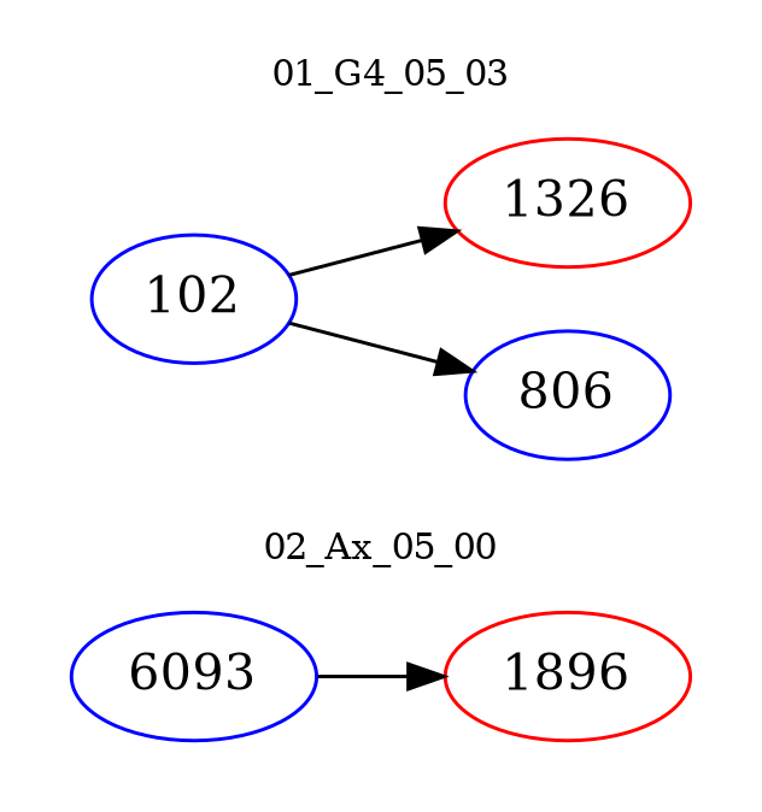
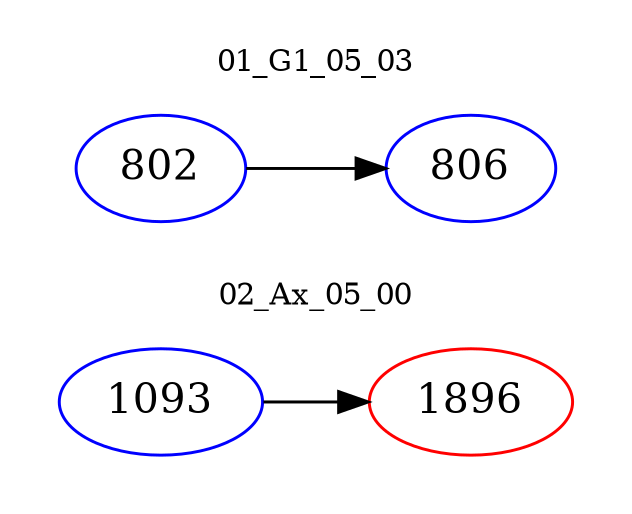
  digraph {
    rankdir=LR
    node [color=blue]
    edge [color=black]
-   n1 [label=6093]
+   n1 [label=1093]
    n2 [color=red label=1896]
-   n3 [label=102]
+   n3 [label=802]
    n4 [label=806]
-   n5 [color=red label=1326]
    subgraph cluster_1 {
      color=white
      fontsize=10
      label="02_Ax_05_00"
      n1
      n2
    }
    subgraph cluster_2 {
      color=white
      fontsize=10
-     label="01_G4_05_03"
+     label="01_G1_05_03"
      n3
      n4
-     n5
    }
    n1 -> n2
    n3 -> n4
-   n3 -> n5
  }
